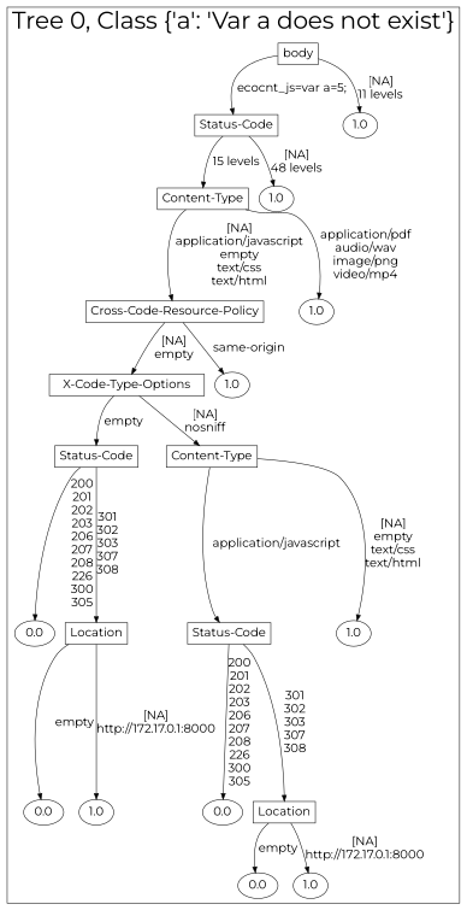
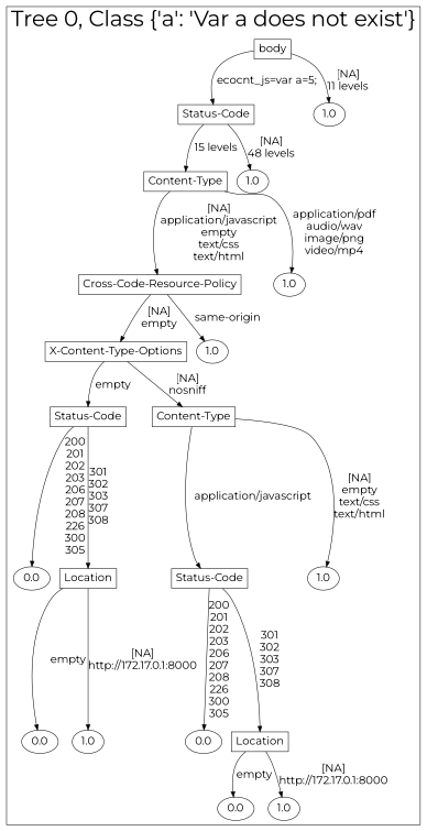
  digraph {
    fontname=Montserrat
    node [fontname=Montserrat fontsize=20]
    edge [fontname=Montserrat fontsize=20]
    n1 [label=body shape=box]
    n2 [label="Status-Code" shape=box]
    n3 [label=1.0]
    n4 [label="Content-Type" shape=box]
    n5 [label=1.0]
    n6 [label="Cross-Code-Resource-Policy" shape=box]
    n7 [label=1.0]
-   n8 [label="X-Code-Type-Options" shape=box]
+   n8 [label="X-Content-Type-Options" shape=box]
    n9 [label=1.0]
    n10 [label="Status-Code" shape=box]
    n11 [label="Content-Type" shape=box]
    n12 [label=0.0]
    n13 [label=Location shape=box]
    n14 [label="Status-Code" shape=box]
    n15 [label=1.0]
    n16 [label=0.0]
    n17 [label=1.0]
    n18 [label=0.0]
    n19 [label=Location shape=box]
    n20 [label=0.0]
    n21 [label=1.0]
    subgraph cluster_1 {
      fontsize=40
      label="Tree 0, Class {'a': 'Var a does not exist'}"
      subgraph sub_2 {
        fontsize=40
        label="Tree 0, Class {'a': 'Var a does not exist'}"
        n1
      }
      subgraph sub_3 {
        fontsize=40
        label="Tree 0, Class {'a': 'Var a does not exist'}"
        n2
        n3
      }
      subgraph sub_4 {
        fontsize=40
        label="Tree 0, Class {'a': 'Var a does not exist'}"
        n4
        n5
      }
      subgraph sub_5 {
        fontsize=40
        label="Tree 0, Class {'a': 'Var a does not exist'}"
        n6
        n7
      }
      subgraph sub_6 {
        fontsize=40
        label="Tree 0, Class {'a': 'Var a does not exist'}"
        n8
        n9
      }
      subgraph sub_7 {
        fontsize=40
        label="Tree 0, Class {'a': 'Var a does not exist'}"
        n10
        n11
      }
      subgraph sub_8 {
        fontsize=40
        label="Tree 0, Class {'a': 'Var a does not exist'}"
        n12
        n13
        n14
        n15
      }
      subgraph sub_9 {
        fontsize=40
        label="Tree 0, Class {'a': 'Var a does not exist'}"
        n16
        n17
        n18
        n19
      }
      subgraph sub_10 {
        fontsize=40
        label="Tree 0, Class {'a': 'Var a does not exist'}"
        n20
        n21
      }
    }
    n1 -> n2 [label="ecocnt_js=var a=5;\n"]
    n1 -> n3 [label="[NA]\n11 levels\n"]
    n2 -> n4 [label="15 levels\n"]
    n2 -> n5 [label="[NA]\n48 levels\n"]
    n4 -> n6 [label="[NA]\napplication/javascript\nempty\ntext/css\ntext/html\n"]
    n4 -> n7 [label="application/pdf\naudio/wav\nimage/png\nvideo/mp4\n"]
    n6 -> n8 [label="[NA]\nempty\n"]
    n6 -> n9 [label="same-origin\n"]
    n8 -> n10 [label="empty\n"]
    n8 -> n11 [label="[NA]\nnosniff\n"]
    n10 -> n12 [label="200\n201\n202\n203\n206\n207\n208\n226\n300\n305\n"]
    n10 -> n13 [label="301\n302\n303\n307\n308\n"]
    n11 -> n14 [label="application/javascript\n"]
    n11 -> n15 [label="[NA]\nempty\ntext/css\ntext/html\n"]
    n13 -> n16 [label="empty\n"]
    n13 -> n17 [label="[NA]\nhttp://172.17.0.1:8000\n"]
    n14 -> n18 [label="200\n201\n202\n203\n206\n207\n208\n226\n300\n305\n"]
    n14 -> n19 [label="301\n302\n303\n307\n308\n"]
    n19 -> n20 [label="empty\n"]
    n19 -> n21 [label="[NA]\nhttp://172.17.0.1:8000\n"]
  }
